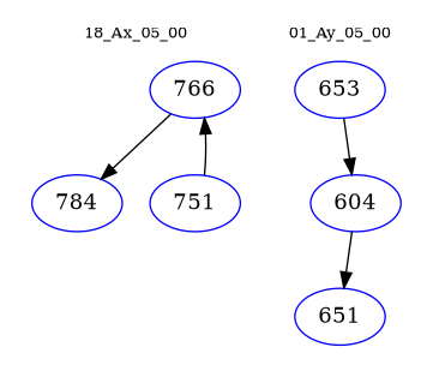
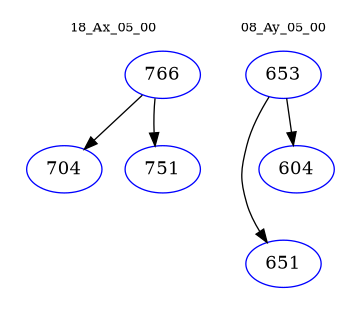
  digraph {
    node [color=blue]
    edge [color=black]
    n1 [label=766]
-   n2 [label=784]
+   n2 [label=704]
    n3 [label=751]
    n4 [label=653]
    n5 [label=651]
    n6 [label=604]
    subgraph cluster_1 {
      color=white
      fontsize=10
      label="18_Ax_05_00"
      n1
      n2
      n3
    }
    subgraph cluster_2 {
      color=white
      fontsize=10
-     label="01_Ay_05_00"
+     label="08_Ay_05_00"
      n4
      n5
      n6
    }
    n1 -> n2
-   n3 -> n1
-   n6 -> n5
+   n1 -> n3
+   n4 -> n5
    n4 -> n6
  }
